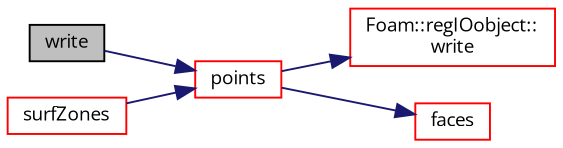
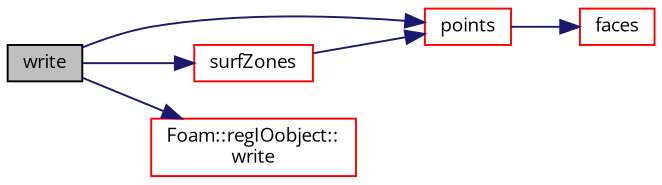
  digraph {
    fontname="Open Sans"
    rankdir=LR
    node [color=red fontname="Open Sans" fontsize=10 shape=record]
    edge [color=midnightblue fontname="Open Sans" fontsize=10 labelfontname=FreeSans labelfontsize=10 style=solid]
    n1 [color=black fillcolor=grey75 fontcolor=black height=0.2 label=write style=filled width=0.4]
    n2 [height=0.2 label=points width=0.4]
    n3 [height=0.2 label=surfZones width=0.4]
    n4 [height=0.2 label="Foam::regIOobject::\lwrite" width=0.4]
    n5 [height=0.2 label=faces width=0.4]
    n1 -> n2
-   n2 -> n4
+   n1 -> n3
+   n1 -> n4
    n2 -> n5
    n3 -> n2
  }
